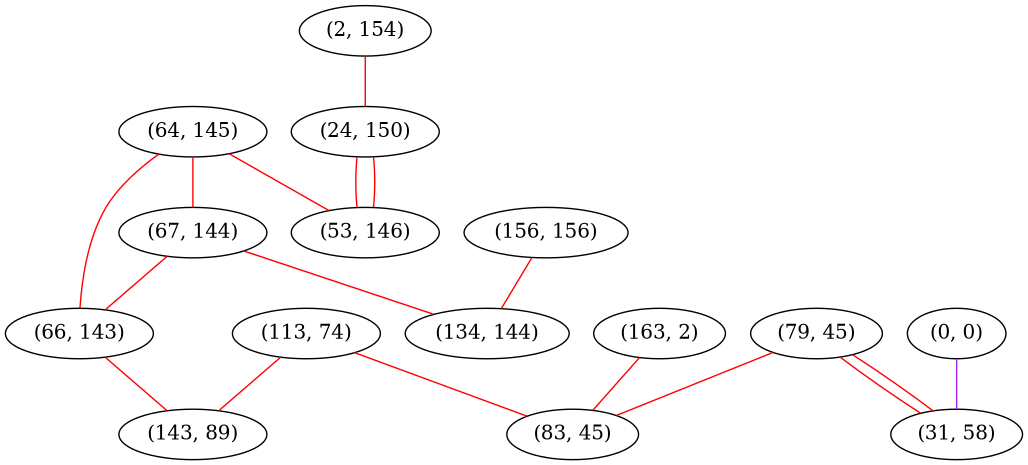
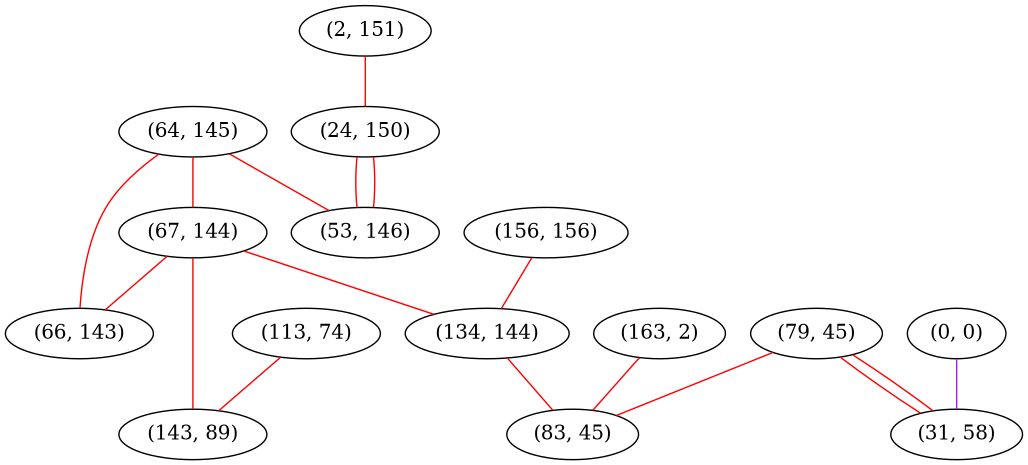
  graph {
    edge [color=red weight=1]
    "(64, 145)"
    "(67, 144)"
    "(66, 143)"
    "(53, 146)"
    "(134, 144)"
    n6 [label="(143, 89)"]
    "(163, 2)"
    "(83, 45)"
    "(79, 45)"
    "(31, 58)"
    "(156, 156)"
    n12 [label="(113, 74)"]
-   "(2, 151)" [label="(2, 154)"]
+   "(2, 151)"
    "(24, 150)"
    "(0, 0)"
    "(64, 145)" -- "(67, 144)"
    "(64, 145)" -- "(66, 143)"
    "(64, 145)" -- "(53, 146)"
    "(67, 144)" -- "(66, 143)"
    "(67, 144)" -- "(134, 144)"
-   "(66, 143)" -- n6
+   "(67, 144)" -- n6
    "(163, 2)" -- "(83, 45)"
    "(79, 45)" -- "(83, 45)"
    "(79, 45)" -- "(31, 58)"
    "(79, 45)" -- "(31, 58)"
    "(156, 156)" -- "(134, 144)"
    n12 -- n6
-   n12 -- "(83, 45)"
+   "(134, 144)" -- "(83, 45)"
    "(2, 151)" -- "(24, 150)"
    "(24, 150)" -- "(53, 146)"
    "(24, 150)" -- "(53, 146)"
    "(0, 0)" -- "(31, 58)" [color=purple weight=4]
  }
